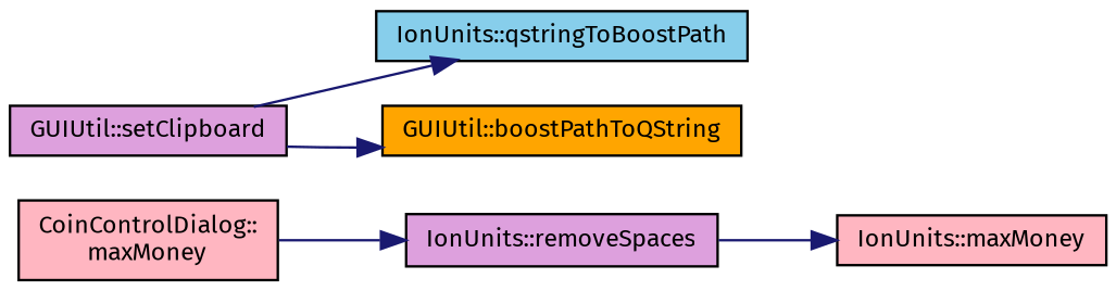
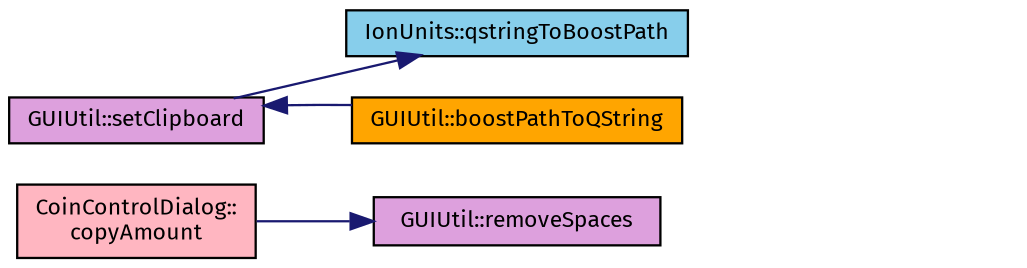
  digraph {
    fontname="Fira Sans"
    rankdir=LR
    node [color=black fillcolor=lightpink fontname="Fira Sans" fontsize=10 shape=record style=filled]
    edge [color=midnightblue fontname="Fira Sans" fontsize=10 labelfontname=Helvetica labelfontsize=10 style=solid]
-   n1 [fontcolor=black height=0.2 label="CoinControlDialog::\lmaxMoney" width=0.4]
-   n2 [fillcolor=plum height=0.2 label="IonUnits::removeSpaces" width=0.4]
+   n1 [fontcolor=black height=0.2 label="CoinControlDialog::\lcopyAmount" width=0.4]
+   n2 [fillcolor=plum height=0.2 label="GUIUtil::removeSpaces" width=0.4]
    n3 [fillcolor=plum height=0.2 label="GUIUtil::setClipboard" width=0.4]
    n4 [fillcolor=skyblue height=0.2 label="IonUnits::qstringToBoostPath" width=0.4]
    n5 [fillcolor=orange height=0.2 label="GUIUtil::boostPathToQString" width=0.4]
-   n6 [height=0.2 label="IonUnits::maxMoney" width=0.4]
    n1 -> n2
-   n2 -> n6
    n3 -> n4
-   n3 -> n5
+   n5 -> n3
  }
